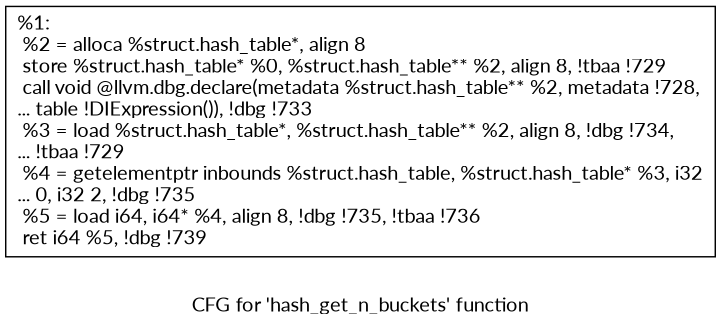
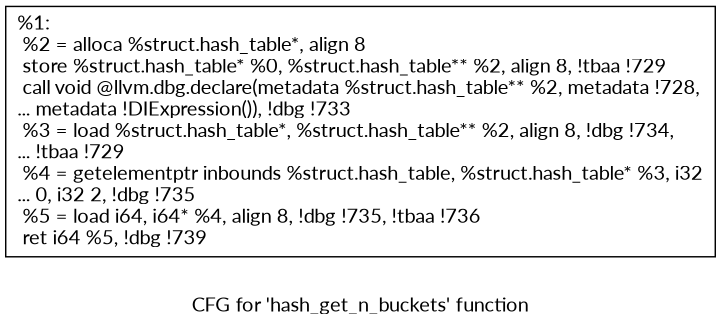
  digraph {
    label="CFG for 'hash_get_n_buckets' function"
    rankdir=LR
    fontname=Lato
-   n1 [label="{%1:\l  %2 = alloca %struct.hash_table*, align 8\l  store %struct.hash_table* %0, %struct.hash_table** %2, align 8, !tbaa !729\l  call void @llvm.dbg.declare(metadata %struct.hash_table** %2, metadata !728,\l... table !DIExpression()), !dbg !733\l  %3 = load %struct.hash_table*, %struct.hash_table** %2, align 8, !dbg !734,\l... !tbaa !729\l  %4 = getelementptr inbounds %struct.hash_table, %struct.hash_table* %3, i32\l... 0, i32 2, !dbg !735\l  %5 = load i64, i64* %4, align 8, !dbg !735, !tbaa !736\l  ret i64 %5, !dbg !739\l}" shape=record fontname=Lato]
+   n1 [label="{%1:\l  %2 = alloca %struct.hash_table*, align 8\l  store %struct.hash_table* %0, %struct.hash_table** %2, align 8, !tbaa !729\l  call void @llvm.dbg.declare(metadata %struct.hash_table** %2, metadata !728,\l... metadata !DIExpression()), !dbg !733\l  %3 = load %struct.hash_table*, %struct.hash_table** %2, align 8, !dbg !734,\l... !tbaa !729\l  %4 = getelementptr inbounds %struct.hash_table, %struct.hash_table* %3, i32\l... 0, i32 2, !dbg !735\l  %5 = load i64, i64* %4, align 8, !dbg !735, !tbaa !736\l  ret i64 %5, !dbg !739\l}" shape=record fontname=Lato]
  }
